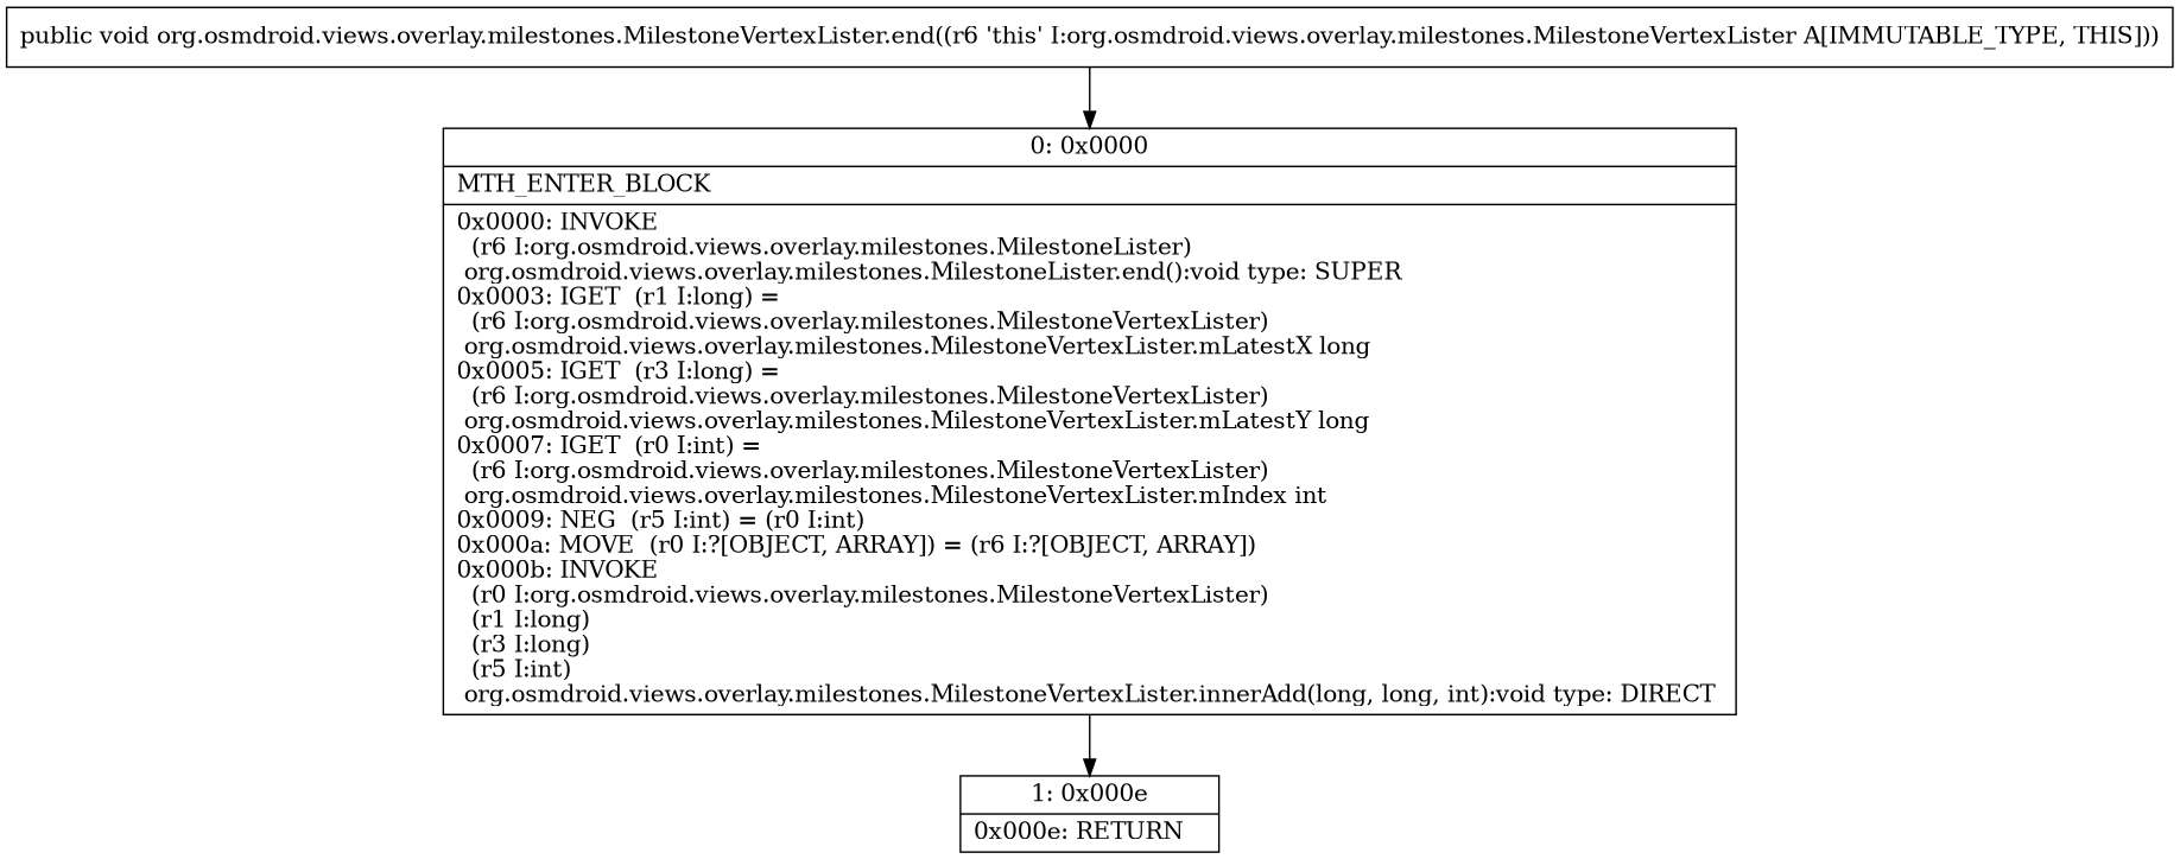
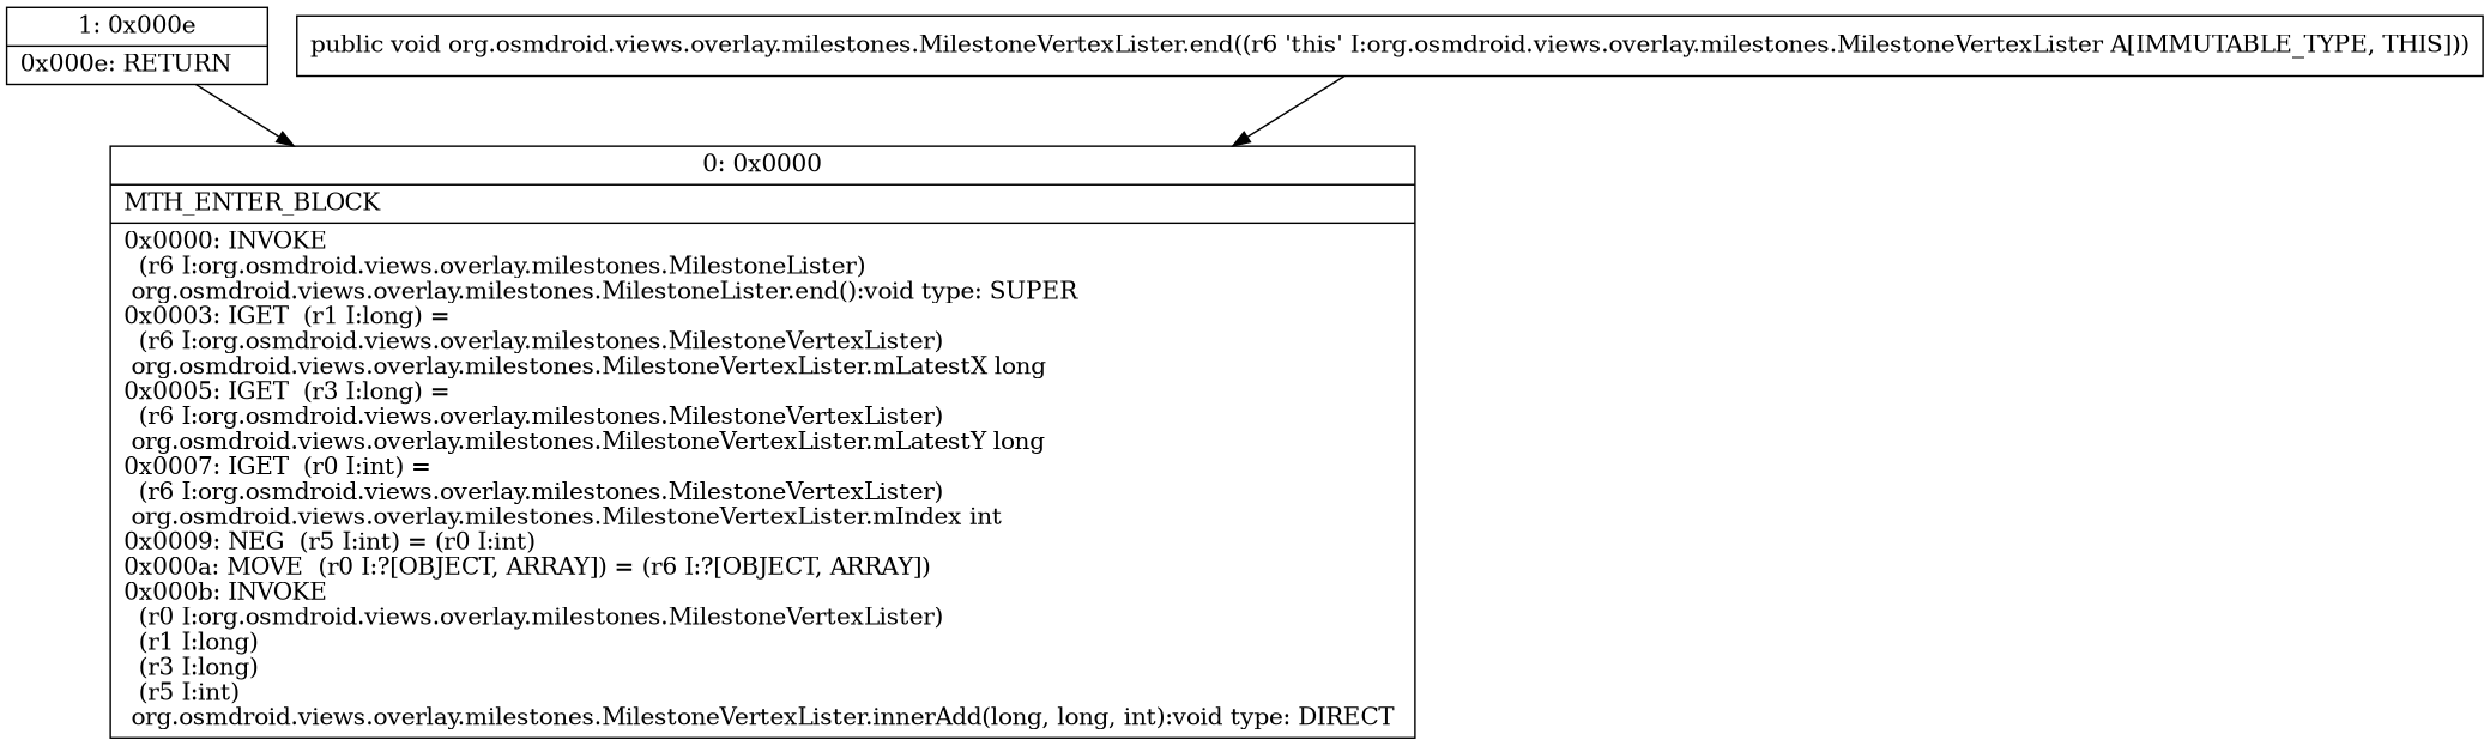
  digraph {
    node [shape=record]
    n1 [label="{0\:\ 0x0000|MTH_ENTER_BLOCK\l|0x0000: INVOKE  \l  (r6 I:org.osmdroid.views.overlay.milestones.MilestoneLister)\l org.osmdroid.views.overlay.milestones.MilestoneLister.end():void type: SUPER \l0x0003: IGET  (r1 I:long) = \l  (r6 I:org.osmdroid.views.overlay.milestones.MilestoneVertexLister)\l org.osmdroid.views.overlay.milestones.MilestoneVertexLister.mLatestX long \l0x0005: IGET  (r3 I:long) = \l  (r6 I:org.osmdroid.views.overlay.milestones.MilestoneVertexLister)\l org.osmdroid.views.overlay.milestones.MilestoneVertexLister.mLatestY long \l0x0007: IGET  (r0 I:int) = \l  (r6 I:org.osmdroid.views.overlay.milestones.MilestoneVertexLister)\l org.osmdroid.views.overlay.milestones.MilestoneVertexLister.mIndex int \l0x0009: NEG  (r5 I:int) = (r0 I:int) \l0x000a: MOVE  (r0 I:?[OBJECT, ARRAY]) = (r6 I:?[OBJECT, ARRAY]) \l0x000b: INVOKE  \l  (r0 I:org.osmdroid.views.overlay.milestones.MilestoneVertexLister)\l  (r1 I:long)\l  (r3 I:long)\l  (r5 I:int)\l org.osmdroid.views.overlay.milestones.MilestoneVertexLister.innerAdd(long, long, int):void type: DIRECT \l}"]
    n2 [label="{1\:\ 0x000e|0x000e: RETURN   \l}"]
    n3 [label="{public void org.osmdroid.views.overlay.milestones.MilestoneVertexLister.end((r6 'this' I:org.osmdroid.views.overlay.milestones.MilestoneVertexLister A[IMMUTABLE_TYPE, THIS])) }"]
-   n1 -> n2
+   n2 -> n1
    n3 -> n1
  }
